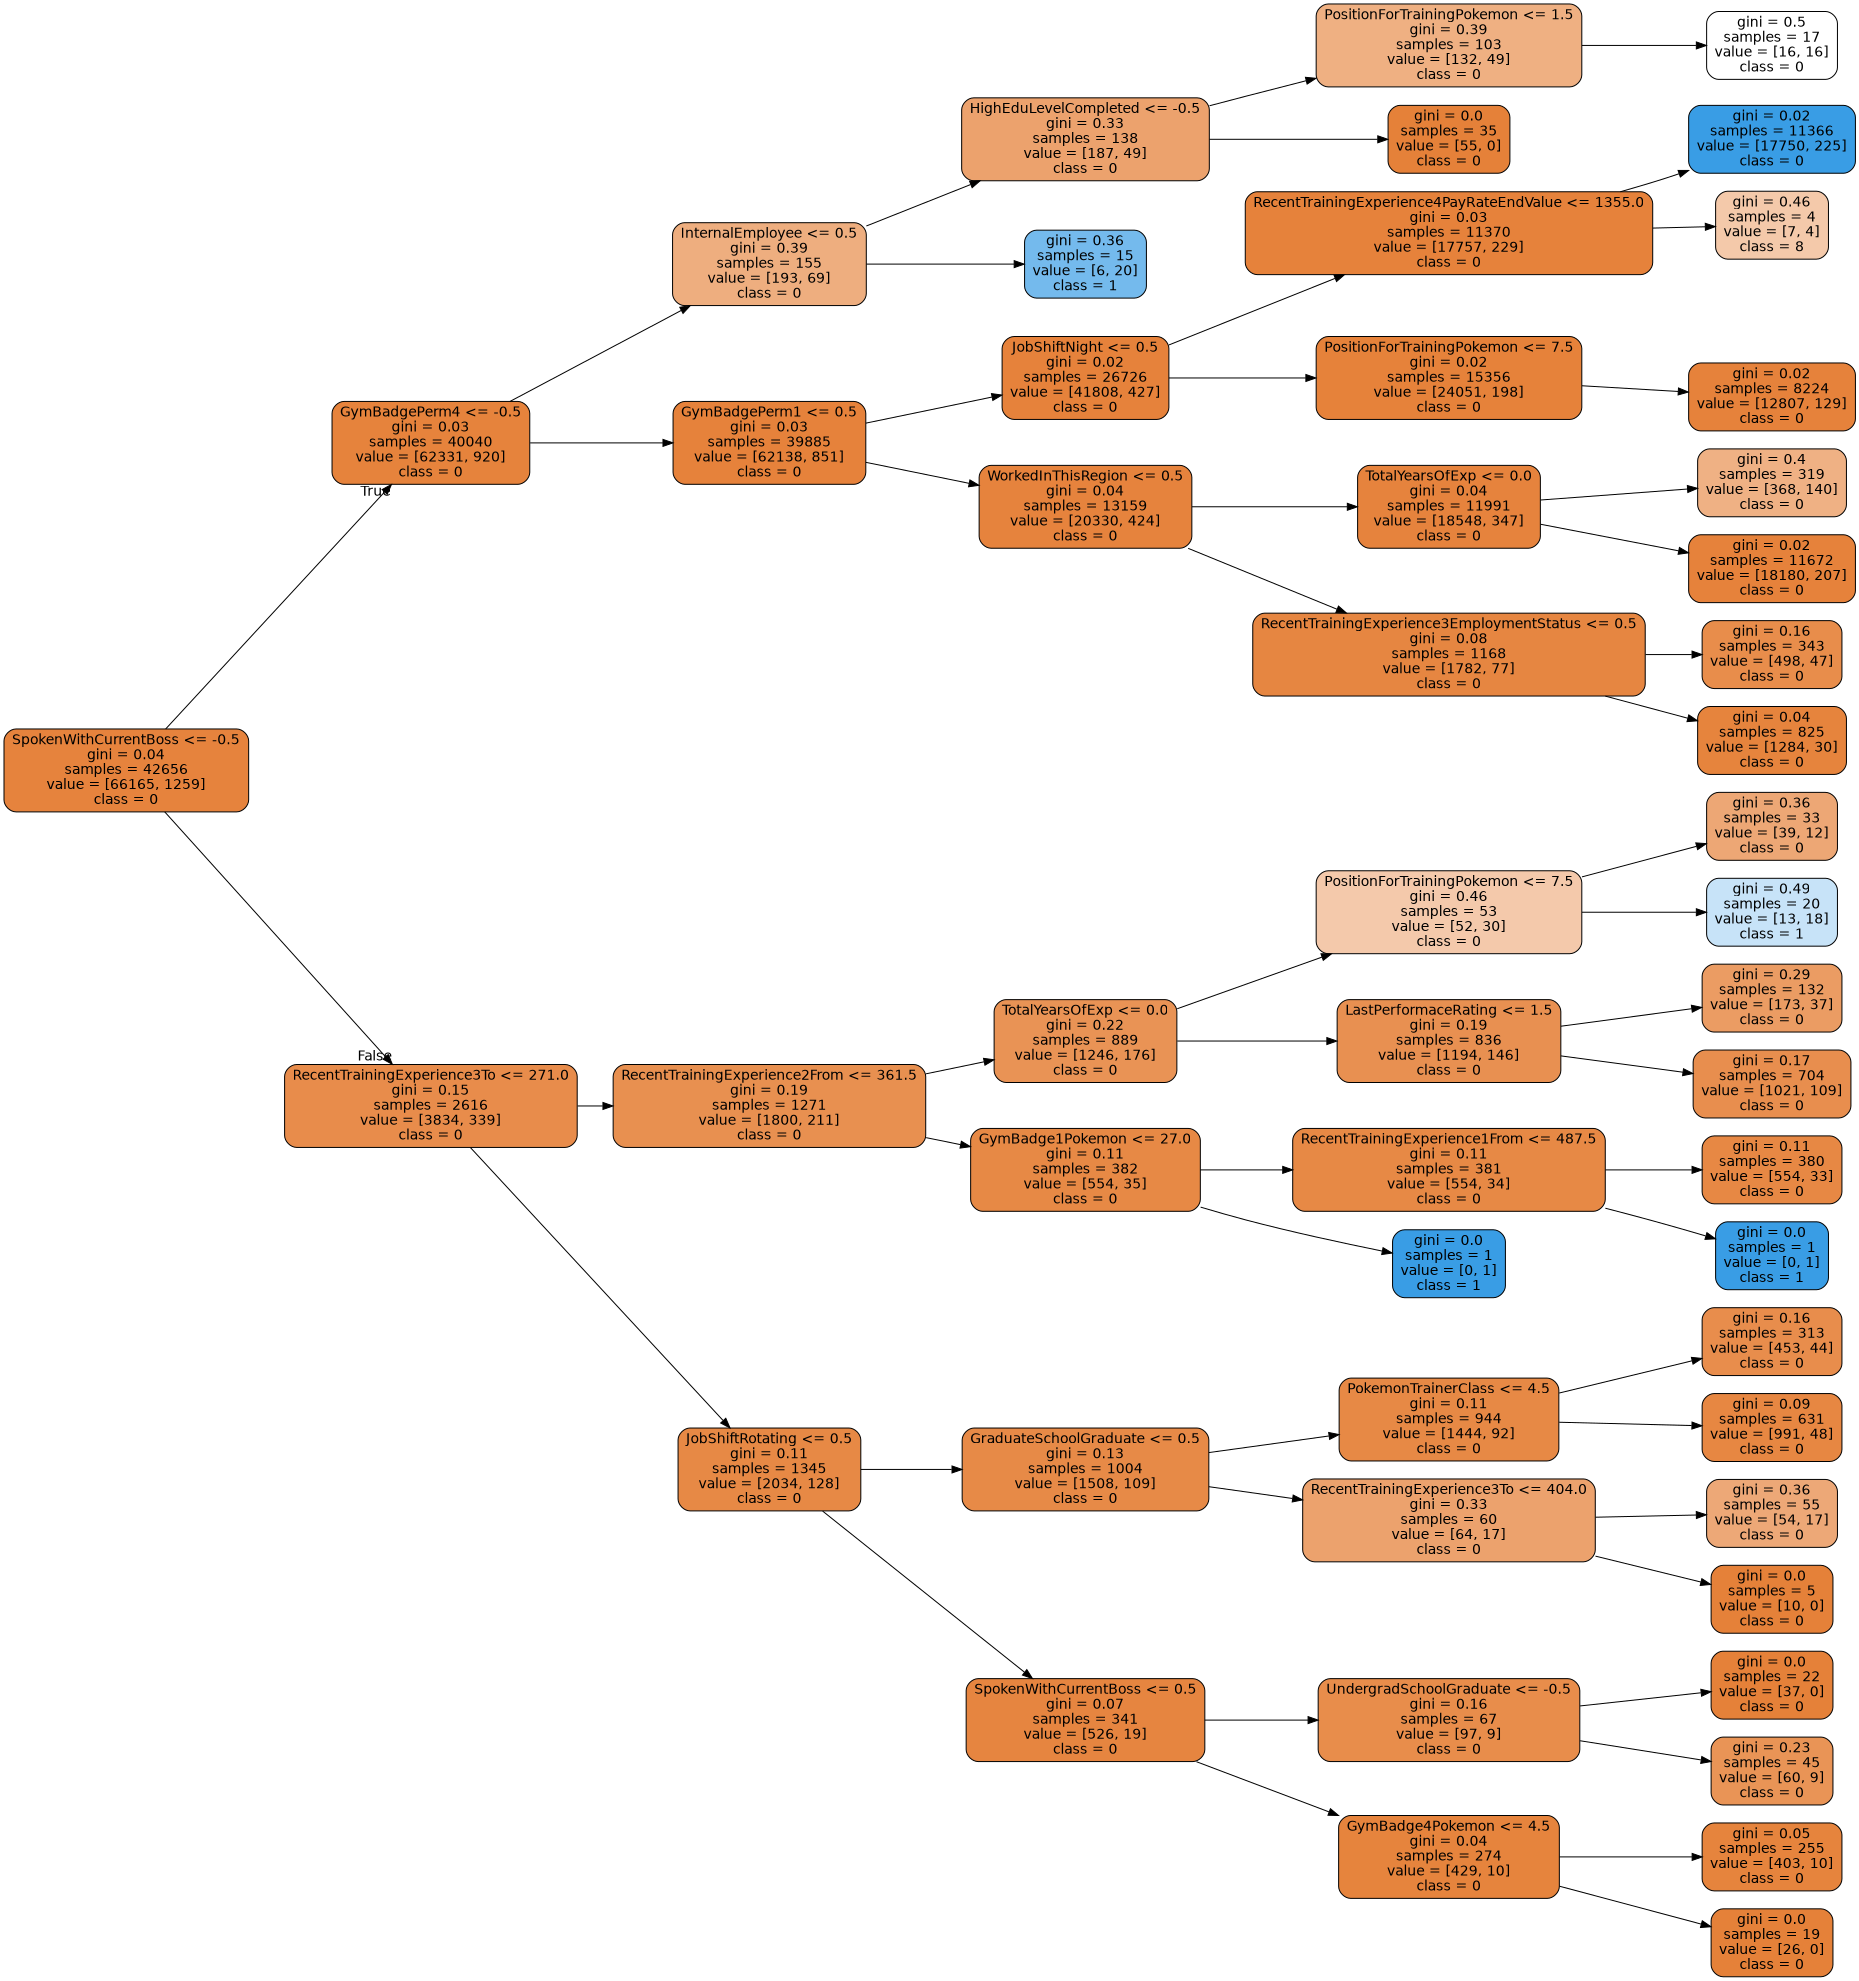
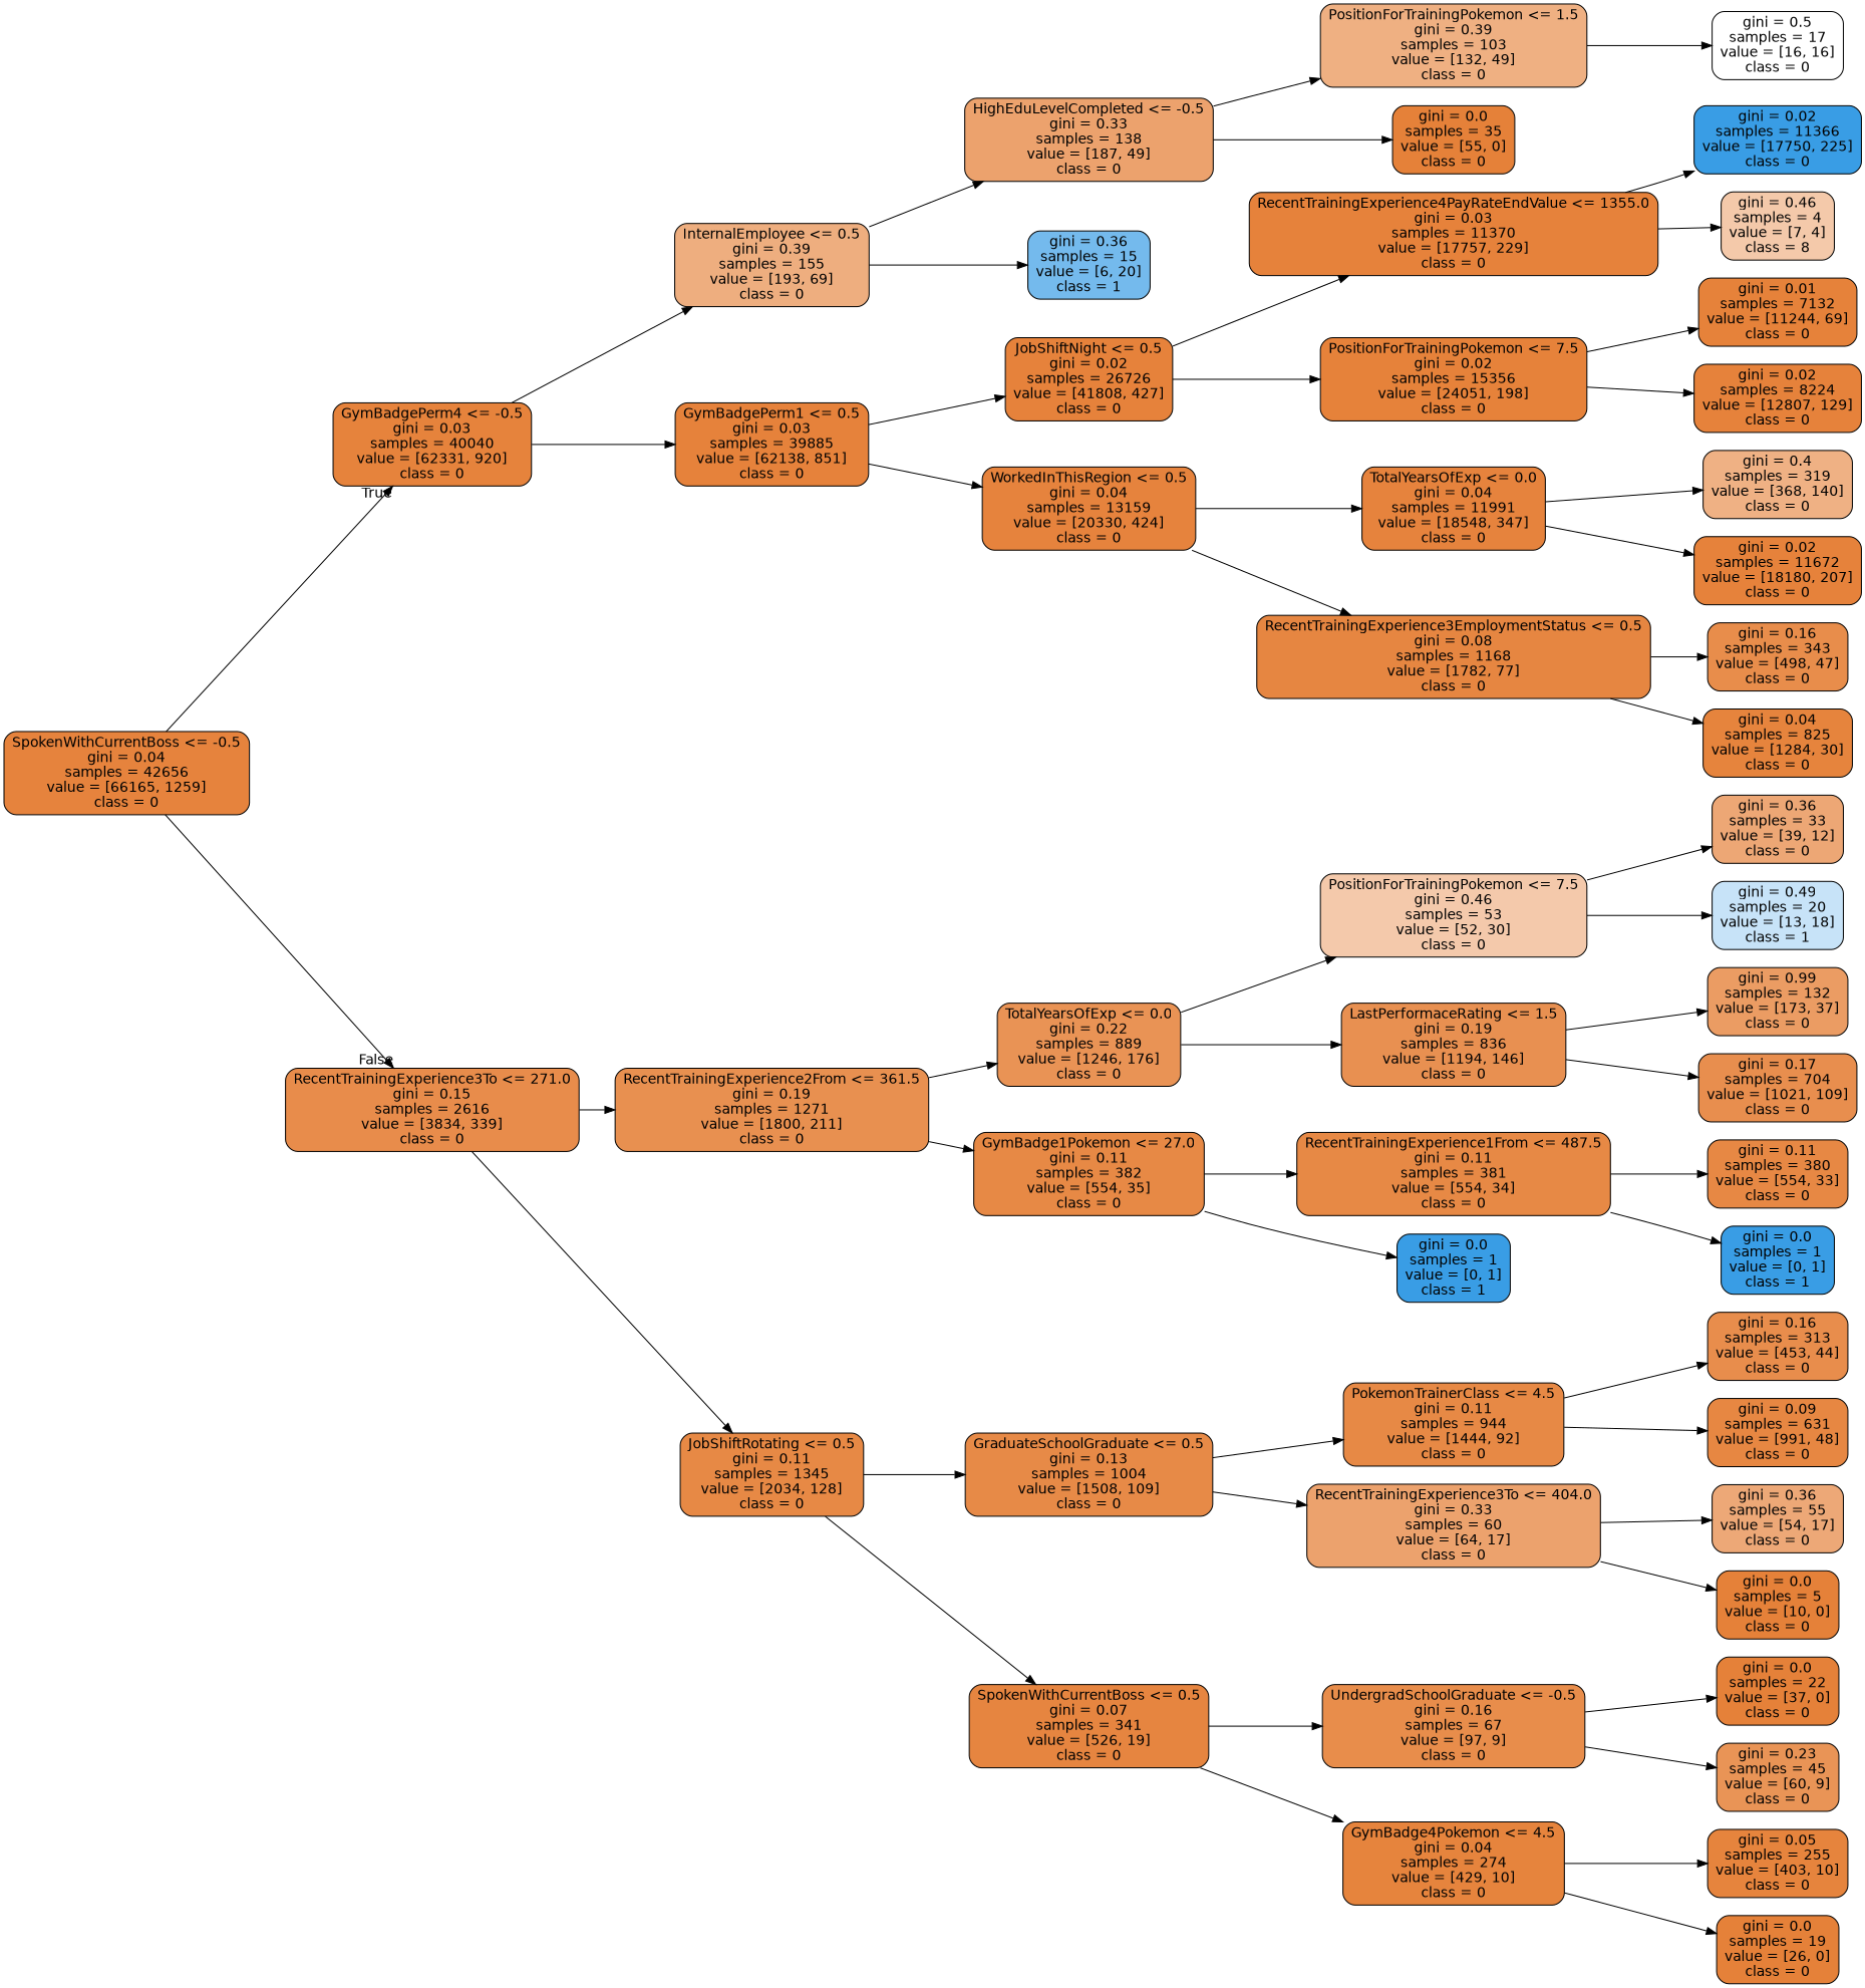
  digraph {
    rankdir=LR
    node [color=black fillcolor="#e58139fc" fontname=helvetica shape=box style="filled, rounded"]
    edge [fontname=helvetica]
    n1 [fillcolor="#e58139fa" label="SpokenWithCurrentBoss <= -0.5\ngini = 0.04\nsamples = 42656\nvalue = [66165, 1259]\nclass = 0"]
    n2 [fillcolor="#e58139fb" label="GymBadgePerm4 <= -0.5\ngini = 0.03\nsamples = 40040\nvalue = [62331, 920]\nclass = 0"]
    n3 [fillcolor="#e58139e8" label="RecentTrainingExperience3To <= 271.0\ngini = 0.15\nsamples = 2616\nvalue = [3834, 339]\nclass = 0"]
    n4 [fillcolor="#e58139a4" label="InternalEmployee <= 0.5\ngini = 0.39\nsamples = 155\nvalue = [193, 69]\nclass = 0"]
    n5 [label="GymBadgePerm1 <= 0.5\ngini = 0.03\nsamples = 39885\nvalue = [62138, 851]\nclass = 0"]
    n6 [fillcolor="#e58139e1" label="RecentTrainingExperience2From <= 361.5\ngini = 0.19\nsamples = 1271\nvalue = [1800, 211]\nclass = 0"]
    n7 [fillcolor="#e58139ef" label="JobShiftRotating <= 0.5\ngini = 0.11\nsamples = 1345\nvalue = [2034, 128]\nclass = 0"]
    n8 [fillcolor="#e58139bc" label="HighEduLevelCompleted <= -0.5\ngini = 0.33\nsamples = 138\nvalue = [187, 49]\nclass = 0"]
    n9 [fillcolor="#399de5b3" label="gini = 0.36\nsamples = 15\nvalue = [6, 20]\nclass = 1"]
    n10 [label="JobShiftNight <= 0.5\ngini = 0.02\nsamples = 26726\nvalue = [41808, 427]\nclass = 0"]
    n11 [fillcolor="#e58139fa" label="WorkedInThisRegion <= 0.5\ngini = 0.04\nsamples = 13159\nvalue = [20330, 424]\nclass = 0"]
    n12 [fillcolor="#e58139a0" label="PositionForTrainingPokemon <= 1.5\ngini = 0.39\nsamples = 103\nvalue = [132, 49]\nclass = 0"]
    n13 [fillcolor="#e58139ff" label="gini = 0.0\nsamples = 35\nvalue = [55, 0]\nclass = 0"]
    n14 [fillcolor="#e5813900" label="gini = 0.5\nsamples = 17\nvalue = [16, 16]\nclass = 0"]
    n15 [label="RecentTrainingExperience4PayRateEndValue <= 1355.0\ngini = 0.03\nsamples = 11370\nvalue = [17757, 229]\nclass = 0"]
    n16 [fillcolor="#e58139fd" label="PositionForTrainingPokemon <= 7.5\ngini = 0.02\nsamples = 15356\nvalue = [24051, 198]\nclass = 0"]
    n17 [fillcolor="#e58139fa" label="TotalYearsOfExp <= 0.0\ngini = 0.04\nsamples = 11991\nvalue = [18548, 347]\nclass = 0"]
    n18 [fillcolor="#e58139f4" label="RecentTrainingExperience3EmploymentStatus <= 0.5\ngini = 0.08\nsamples = 1168\nvalue = [1782, 77]\nclass = 0"]
    n19 [fillcolor="#399de5ff" label="gini = 0.02\nsamples = 11366\nvalue = [17750, 225]\nclass = 0"]
    n20 [fillcolor="#e581396d" label="gini = 0.46\nsamples = 4\nvalue = [7, 4]\nclass = 8"]
+   n21 [fillcolor="#e58139fd" label="gini = 0.01\nsamples = 7132\nvalue = [11244, 69]\nclass = 0"]
    n22 [label="gini = 0.02\nsamples = 8224\nvalue = [12807, 129]\nclass = 0"]
    n23 [fillcolor="#e581399e" label="gini = 0.4\nsamples = 319\nvalue = [368, 140]\nclass = 0"]
    n24 [label="gini = 0.02\nsamples = 11672\nvalue = [18180, 207]\nclass = 0"]
    n25 [fillcolor="#e58139e7" label="gini = 0.16\nsamples = 343\nvalue = [498, 47]\nclass = 0"]
    n26 [fillcolor="#e58139f9" label="gini = 0.04\nsamples = 825\nvalue = [1284, 30]\nclass = 0"]
    n27 [fillcolor="#e58139db" label="TotalYearsOfExp <= 0.0\ngini = 0.22\nsamples = 889\nvalue = [1246, 176]\nclass = 0"]
    n28 [fillcolor="#e58139ef" label="GymBadge1Pokemon <= 27.0\ngini = 0.11\nsamples = 382\nvalue = [554, 35]\nclass = 0"]
    n29 [fillcolor="#e58139ed" label="GraduateSchoolGraduate <= 0.5\ngini = 0.13\nsamples = 1004\nvalue = [1508, 109]\nclass = 0"]
    n30 [fillcolor="#e58139f6" label="SpokenWithCurrentBoss <= 0.5\ngini = 0.07\nsamples = 341\nvalue = [526, 19]\nclass = 0"]
    n31 [fillcolor="#e581396c" label="PositionForTrainingPokemon <= 7.5\ngini = 0.46\nsamples = 53\nvalue = [52, 30]\nclass = 0"]
    n32 [fillcolor="#e58139e0" label="LastPerformaceRating <= 1.5\ngini = 0.19\nsamples = 836\nvalue = [1194, 146]\nclass = 0"]
    n33 [fillcolor="#e58139ef" label="RecentTrainingExperience1From <= 487.5\ngini = 0.11\nsamples = 381\nvalue = [554, 34]\nclass = 0"]
    n34 [fillcolor="#399de5ff" label="gini = 0.0\nsamples = 1\nvalue = [0, 1]\nclass = 1"]
    n35 [fillcolor="#e58139b1" label="gini = 0.36\nsamples = 33\nvalue = [39, 12]\nclass = 0"]
    n36 [fillcolor="#399de547" label="gini = 0.49\nsamples = 20\nvalue = [13, 18]\nclass = 1"]
-   n37 [fillcolor="#e58139c8" label="gini = 0.29\nsamples = 132\nvalue = [173, 37]\nclass = 0"]
+   n37 [fillcolor="#e58139c8" label="gini = 0.99\nsamples = 132\nvalue = [173, 37]\nclass = 0"]
    n38 [fillcolor="#e58139e4" label="gini = 0.17\nsamples = 704\nvalue = [1021, 109]\nclass = 0"]
    n39 [fillcolor="#e58139f0" label="gini = 0.11\nsamples = 380\nvalue = [554, 33]\nclass = 0"]
    n40 [fillcolor="#399de5ff" label="gini = 0.0\nsamples = 1\nvalue = [0, 1]\nclass = 1"]
    n41 [fillcolor="#e58139ef" label="PokemonTrainerClass <= 4.5\ngini = 0.11\nsamples = 944\nvalue = [1444, 92]\nclass = 0"]
    n42 [fillcolor="#e58139bb" label="RecentTrainingExperience3To <= 404.0\ngini = 0.33\nsamples = 60\nvalue = [64, 17]\nclass = 0"]
    n43 [fillcolor="#e58139e7" label="UndergradSchoolGraduate <= -0.5\ngini = 0.16\nsamples = 67\nvalue = [97, 9]\nclass = 0"]
    n44 [fillcolor="#e58139f9" label="GymBadge4Pokemon <= 4.5\ngini = 0.04\nsamples = 274\nvalue = [429, 10]\nclass = 0"]
    n45 [fillcolor="#e58139e6" label="gini = 0.16\nsamples = 313\nvalue = [453, 44]\nclass = 0"]
    n46 [fillcolor="#e58139f3" label="gini = 0.09\nsamples = 631\nvalue = [991, 48]\nclass = 0"]
    n47 [fillcolor="#e58139af" label="gini = 0.36\nsamples = 55\nvalue = [54, 17]\nclass = 0"]
    n48 [fillcolor="#e58139ff" label="gini = 0.0\nsamples = 5\nvalue = [10, 0]\nclass = 0"]
    n49 [fillcolor="#e58139ff" label="gini = 0.0\nsamples = 22\nvalue = [37, 0]\nclass = 0"]
    n50 [fillcolor="#e58139d9" label="gini = 0.23\nsamples = 45\nvalue = [60, 9]\nclass = 0"]
    n51 [fillcolor="#e58139f9" label="gini = 0.05\nsamples = 255\nvalue = [403, 10]\nclass = 0"]
    n52 [fillcolor="#e58139ff" label="gini = 0.0\nsamples = 19\nvalue = [26, 0]\nclass = 0"]
    n1 -> n2 [headlabel=True labelangle=45 labeldistance=2.5]
    n1 -> n3 [headlabel=False labelangle=-45 labeldistance=2.5]
    n2 -> n4
    n2 -> n5
    n3 -> n6
    n3 -> n7
    n4 -> n8
    n4 -> n9
    n5 -> n10
    n5 -> n11
    n6 -> n27
    n6 -> n28
    n7 -> n29
    n7 -> n30
    n8 -> n12
    n8 -> n13
    n10 -> n15
    n10 -> n16
    n11 -> n17
    n11 -> n18
    n12 -> n14
    n15 -> n19
    n15 -> n20
+   n16 -> n21
    n16 -> n22
    n17 -> n23
    n17 -> n24
    n18 -> n25
    n18 -> n26
    n27 -> n31
    n27 -> n32
    n28 -> n33
    n28 -> n34
    n29 -> n41
    n29 -> n42
    n30 -> n43
    n30 -> n44
    n31 -> n35
    n31 -> n36
    n32 -> n37
    n32 -> n38
    n33 -> n39
    n33 -> n40
    n41 -> n45
    n41 -> n46
    n42 -> n47
    n42 -> n48
    n43 -> n49
    n43 -> n50
    n44 -> n51
    n44 -> n52
  }
